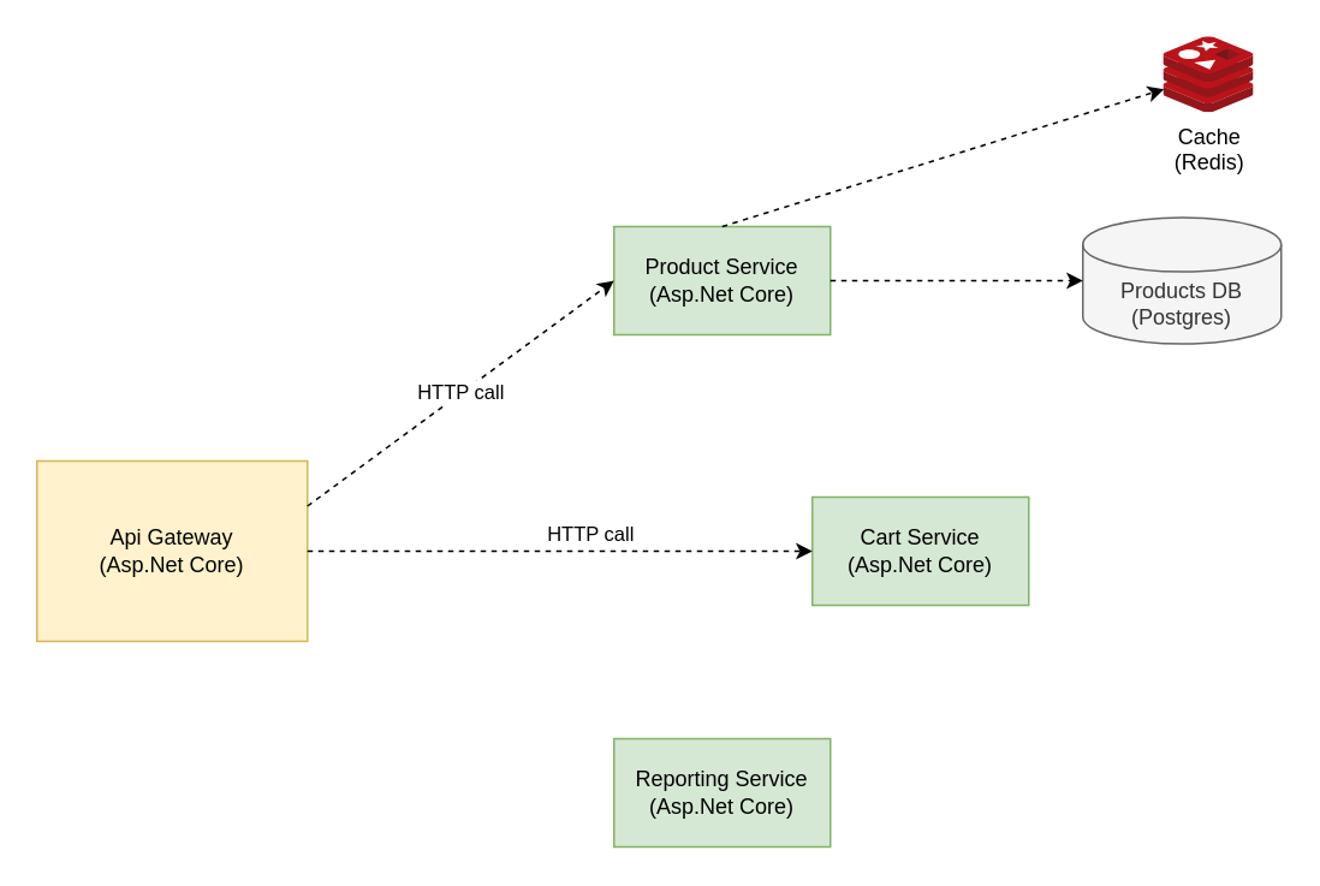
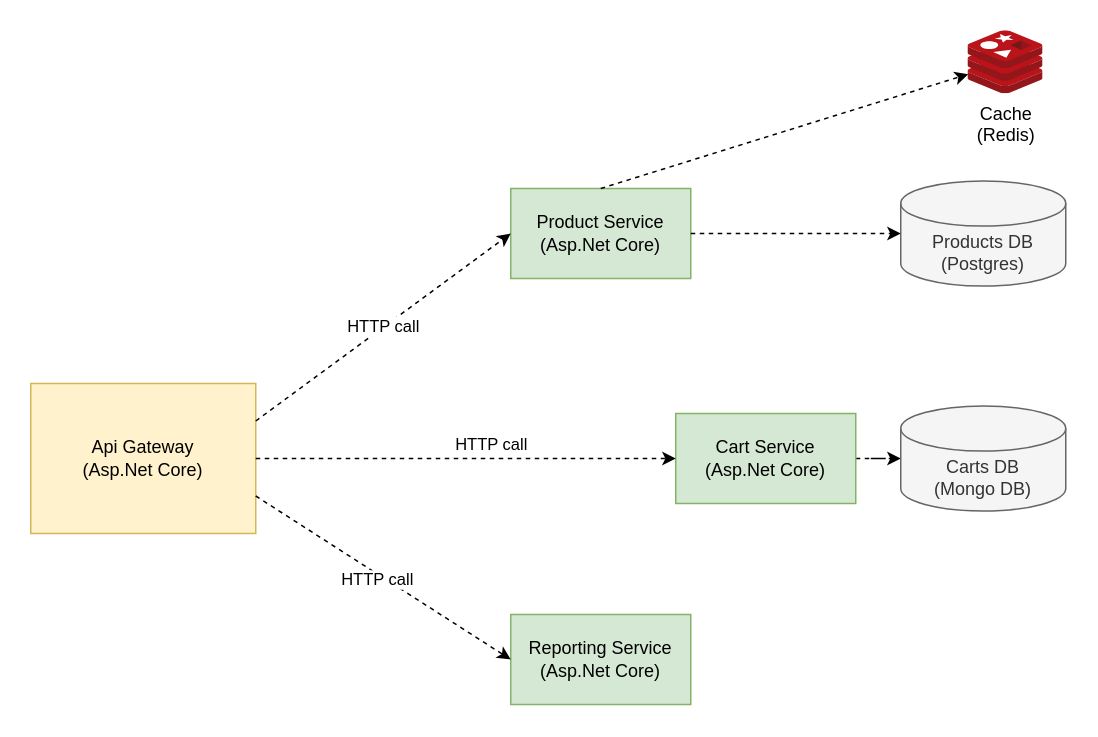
  <mxCell id="0" />
  <mxCell id="1" parent="0" />
  <mxCell id="2" value="Api Gateway&lt;br&gt;(Asp.Net Core)" style="rounded=0;whiteSpace=wrap;html=1;fillColor=#fff2cc;strokeColor=#d6b656;" parent="1" vertex="1"><mxGeometry x="20" y="255" width="150" height="100" as="geometry" /></mxCell>
  <mxCell id="3" value="Product Service&lt;br&gt;(Asp.Net Core)" style="rounded=0;whiteSpace=wrap;html=1;fillColor=#d5e8d4;strokeColor=#82b366;" parent="1" vertex="1"><mxGeometry x="340" y="125" width="120" height="60" as="geometry" /></mxCell>
+ <mxCell id="4" style="edgeStyle=orthogonalEdgeStyle;rounded=0;orthogonalLoop=1;jettySize=auto;html=1;entryX=0;entryY=0.5;entryDx=0;entryDy=0;entryPerimeter=0;dashed=1;" parent="1" source="5" target="7" edge="1"><mxGeometry relative="1" as="geometry" /></mxCell>
  <mxCell id="5" value="Cart Service&lt;br&gt;(Asp.Net Core)" style="rounded=0;whiteSpace=wrap;html=1;fillColor=#d5e8d4;strokeColor=#82b366;" parent="1" vertex="1"><mxGeometry x="450" y="275" width="120" height="60" as="geometry" /></mxCell>
  <mxCell id="6" value="Reporting Service&lt;br&gt;(Asp.Net Core)" style="rounded=0;whiteSpace=wrap;html=1;fillColor=#d5e8d4;strokeColor=#82b366;" parent="1" vertex="1"><mxGeometry x="340" y="409" width="120" height="60" as="geometry" /></mxCell>
+ <mxCell id="7" value="Carts DB&lt;br&gt;(Mongo DB)" style="shape=cylinder3;whiteSpace=wrap;html=1;boundedLbl=1;backgroundOutline=1;size=15;fillColor=#f5f5f5;fontColor=#333333;strokeColor=#666666;" parent="1" vertex="1"><mxGeometry x="600" y="270" width="110" height="70" as="geometry" /></mxCell>
  <mxCell id="8" value="Products DB&lt;br&gt;(Postgres)" style="shape=cylinder3;whiteSpace=wrap;html=1;boundedLbl=1;backgroundOutline=1;size=15;fillColor=#f5f5f5;fontColor=#333333;strokeColor=#666666;" parent="1" vertex="1"><mxGeometry x="600" y="120" width="110" height="70" as="geometry" /></mxCell>
  <mxCell id="9" value="HTTP call" style="endArrow=classic;html=1;rounded=0;exitX=1;exitY=0.25;exitDx=0;exitDy=0;entryX=0;entryY=0.5;entryDx=0;entryDy=0;dashed=1;" parent="1" source="2" target="3" edge="1"><mxGeometry width="50" height="50" relative="1" as="geometry"><mxPoint x="170" y="255" as="sourcePoint" /><mxPoint x="220" y="205" as="targetPoint" /></mxGeometry></mxCell>
  <mxCell id="10" value="" style="endArrow=classic;html=1;rounded=0;exitX=1;exitY=0.5;exitDx=0;exitDy=0;entryX=0;entryY=0.5;entryDx=0;entryDy=0;dashed=1;" parent="1" source="2" target="5" edge="1"><mxGeometry width="50" height="50" relative="1" as="geometry"><mxPoint x="210" y="325" as="sourcePoint" /><mxPoint x="260" y="275" as="targetPoint" /></mxGeometry></mxCell>
  <mxCell id="11" value="HTTP call" style="edgeLabel;html=1;align=center;verticalAlign=middle;resizable=0;points=[];" parent="10" vertex="1" connectable="0"><mxGeometry x="0.115" y="1" relative="1" as="geometry"><mxPoint y="-9" as="offset" /></mxGeometry></mxCell>
+ <mxCell id="12" value="" style="endArrow=classic;html=1;rounded=0;exitX=1;exitY=0.75;exitDx=0;exitDy=0;entryX=0;entryY=0.5;entryDx=0;entryDy=0;dashed=1;" parent="1" source="2" target="6" edge="1"><mxGeometry width="50" height="50" relative="1" as="geometry"><mxPoint x="200" y="435" as="sourcePoint" /><mxPoint x="250" y="385" as="targetPoint" /></mxGeometry></mxCell>
+ <mxCell id="13" value="HTTP call" style="edgeLabel;html=1;align=center;verticalAlign=middle;resizable=0;points=[];" parent="12" vertex="1" connectable="0"><mxGeometry x="-0.153" y="-2" relative="1" as="geometry"><mxPoint x="9" y="7" as="offset" /></mxGeometry></mxCell>
  <mxCell id="14" value="" style="endArrow=classic;html=1;rounded=0;exitX=1;exitY=0.5;exitDx=0;exitDy=0;dashed=1;" parent="1" source="3" target="8" edge="1"><mxGeometry width="50" height="50" relative="1" as="geometry"><mxPoint x="500" y="165" as="sourcePoint" /><mxPoint x="550" y="115" as="targetPoint" /></mxGeometry></mxCell>
  <mxCell id="15" value="Cache&lt;br&gt;(Redis)" style="image;sketch=0;aspect=fixed;html=1;points=[];align=center;fontSize=12;image=img/lib/mscae/Cache_Redis_Product.svg;" vertex="1" parent="1"><mxGeometry x="645" y="20" width="50" height="42" as="geometry" /></mxCell>
  <mxCell id="16" value="" style="endArrow=classic;html=1;rounded=0;exitX=0.5;exitY=0;exitDx=0;exitDy=0;dashed=1;" edge="1" parent="1" source="3" target="15"><mxGeometry width="50" height="50" relative="1" as="geometry"><mxPoint x="410" y="90" as="sourcePoint" /><mxPoint x="460" y="40" as="targetPoint" /></mxGeometry></mxCell>
